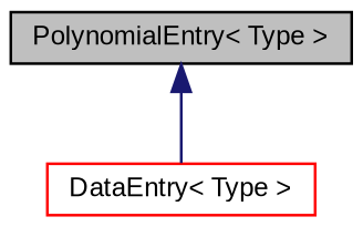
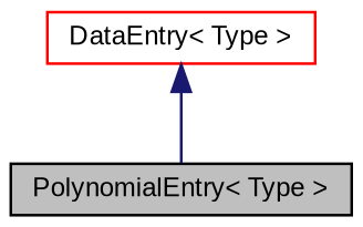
  digraph {
    fontname="Liberation Sans"
    node [fontname="Liberation Sans" fontsize=10 shape=record]
    n1 [color=black fillcolor=grey75 fontcolor=black height=0.2 label="PolynomialEntry\< Type \>" style=filled width=0.4]
    n2 [color=red height=0.2 label="DataEntry\< Type \>" width=0.4]
-   n1 -> n2 [color=midnightblue dir=back fontname="Liberation Sans" fontsize=10 labelfontname=Helvetica labelfontsize=10 style=solid]
+   n2 -> n1 [color=midnightblue dir=back fontname="Liberation Sans" fontsize=10 labelfontname=Helvetica labelfontsize=10 style=solid]
  }
